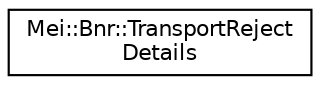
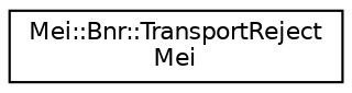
  digraph {
    rankdir=LR
-   n1 [color=black fillcolor=white fontname=Helvetica fontsize=10 height=0.2 label="Mei::Bnr::TransportReject\lDetails" shape=record style=filled width=0.4]
+   n1 [color=black fillcolor=white fontname=Helvetica fontsize=10 height=0.2 label="Mei::Bnr::TransportReject\lMei" shape=record style=filled width=0.4]
  }
